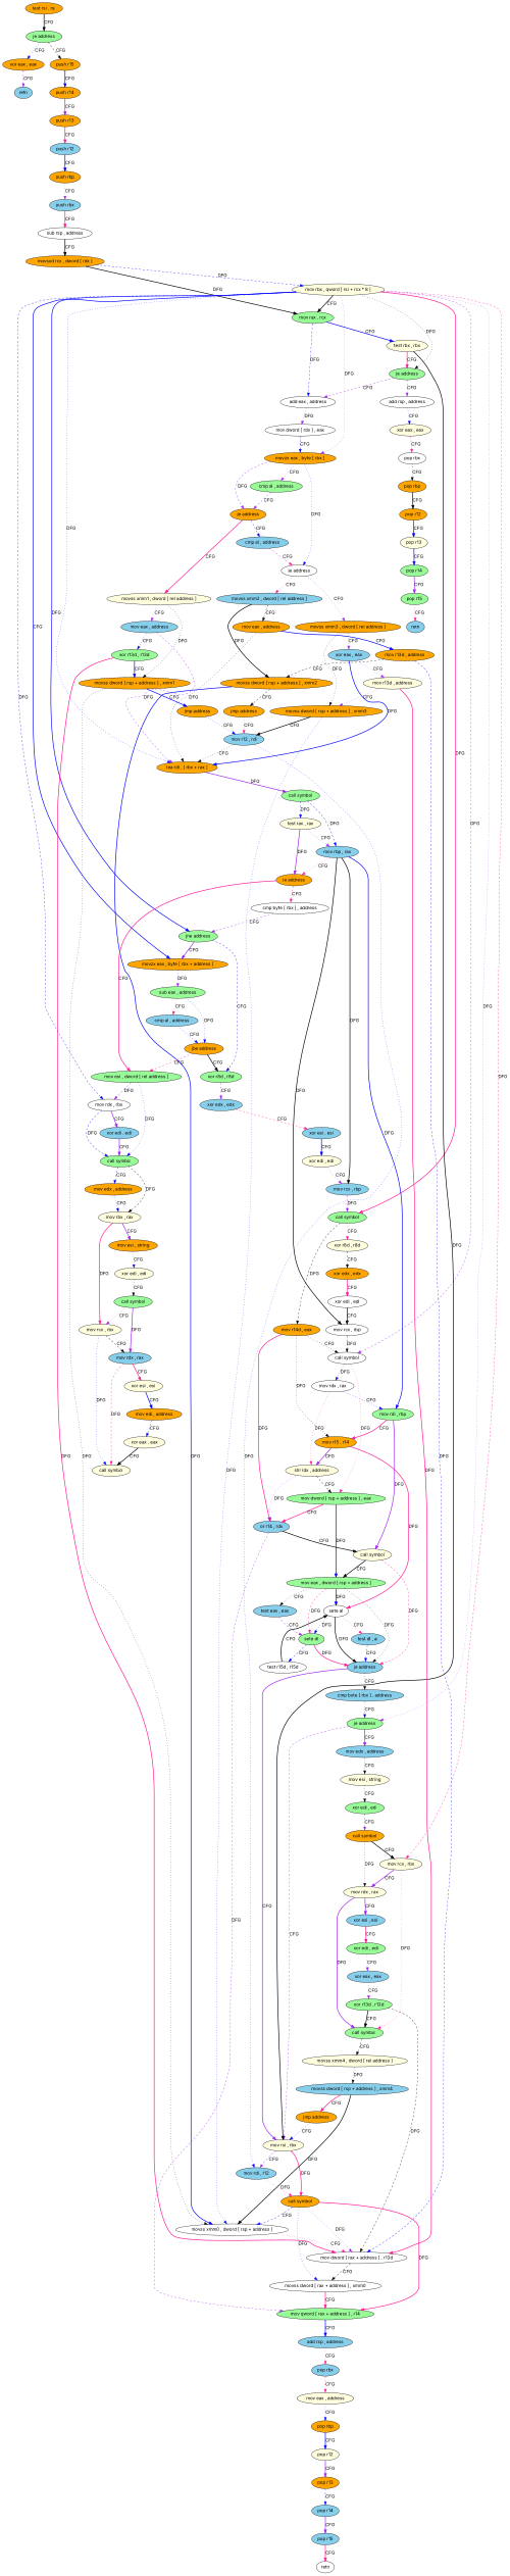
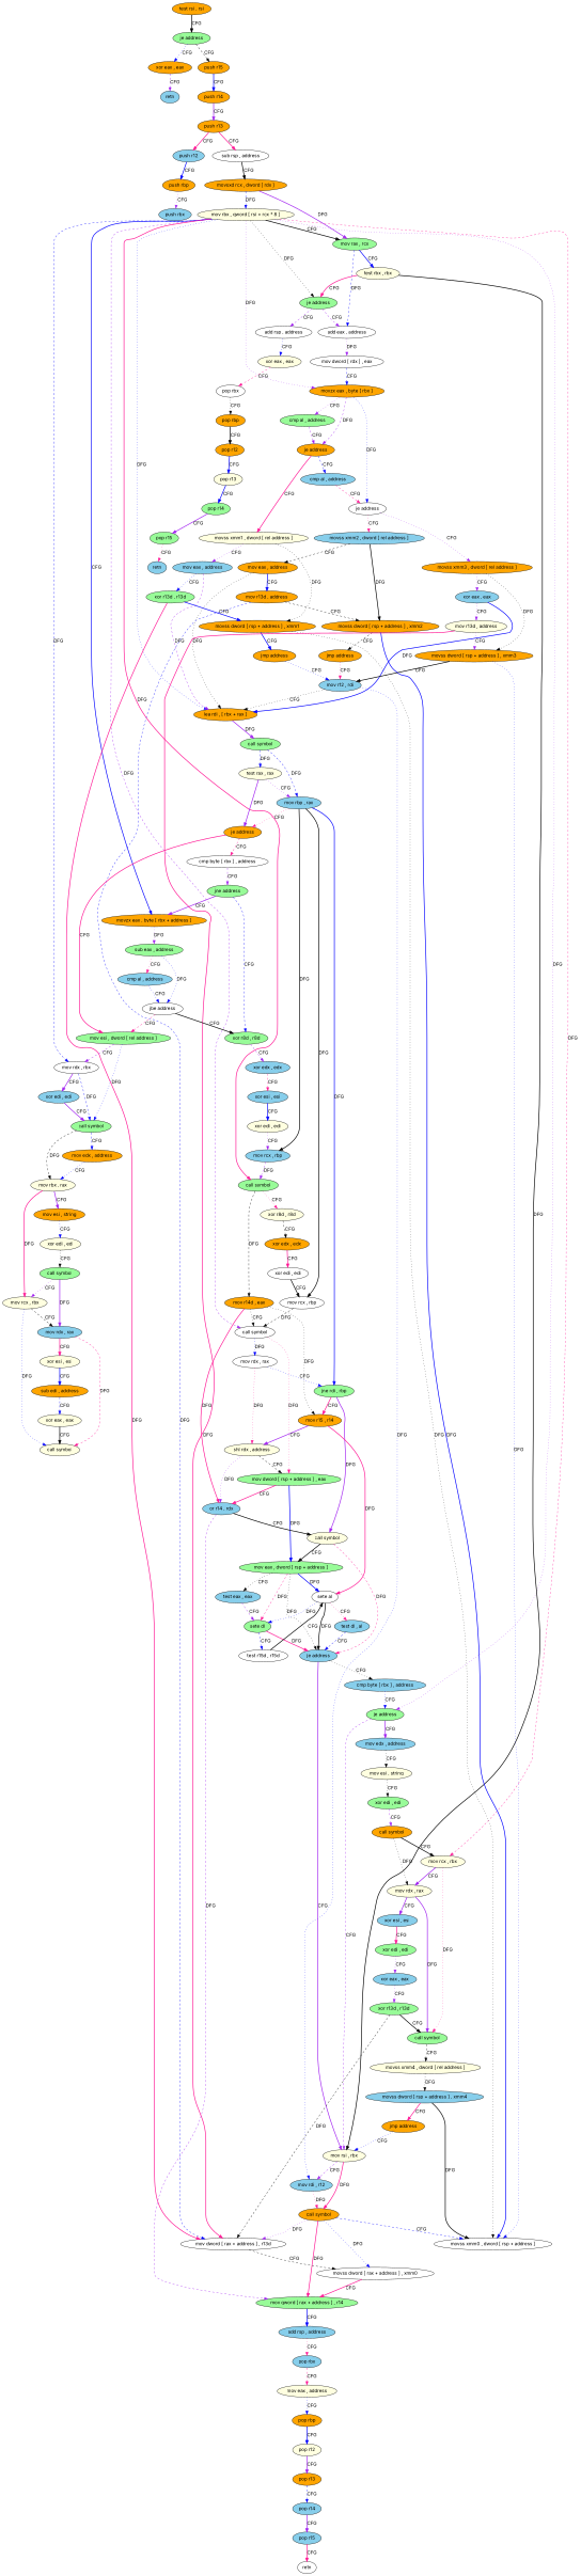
  digraph {
    fontname=Inter
    node [fillcolor=orange fontname=Inter style=filled]
    edge [color=blue fontname=Inter style=bold]
    n1 [label="test rsi , rsi"]
    n2 [fillcolor=palegreen label="je address"]
    n3 [label="xor eax , eax"]
    n4 [label="push r15"]
    n5 [fillcolor=skyblue label=retn]
    n6 [label="push r14"]
    n7 [label="push r13"]
    n8 [fillcolor=skyblue label="push r12"]
    n9 [label="push rbp"]
    n10 [fillcolor=skyblue label="push rbx"]
    n11 [fillcolor=white label="sub rsp , address"]
    n12 [label="movsxd rcx , dword [ rdx ]"]
    n13 [fillcolor=lightyellow label="mov rbx , qword [ rsi + rcx * 8 ]"]
    n14 [fillcolor=palegreen label="mov rax , rcx"]
    n15 [fillcolor=palegreen label="je address"]
    n16 [label="movzx eax , byte [ rbx ]"]
    n17 [label="lea rdi , [ rbx + rax ]"]
    n18 [fillcolor=white label="mov rdx , rbx"]
    n19 [fillcolor=palegreen label="jne address"]
    n20 [label="movzx eax , byte [ rbx + address ]"]
    n21 [fillcolor=palegreen label="call symbol"]
    n22 [fillcolor=white label="call symbol"]
    n23 [fillcolor=palegreen label="je address"]
    n24 [fillcolor=lightyellow label="mov rcx , rbx"]
    n25 [fillcolor=lightyellow label="test rbx , rbx"]
    n26 [fillcolor=white label="add eax , address"]
    n27 [fillcolor=white label="add rsp , address"]
    n28 [fillcolor=palegreen label="cmp al , address"]
    n29 [label="je address"]
    n30 [fillcolor=white label="je address"]
    n31 [fillcolor=palegreen label="call symbol"]
    n32 [fillcolor=palegreen label="call symbol"]
    n33 [fillcolor=skyblue label="xor edi , edi"]
    n34 [fillcolor=palegreen label="xor r8d , r8d"]
    n35 [fillcolor=palegreen label="sub eax , address"]
    n36 [fillcolor=lightyellow label="xor r8d , r8d"]
    n37 [label="mov r14d , eax"]
    n38 [fillcolor=white label="mov rdx , rax"]
    n39 [fillcolor=palegreen label="mov dword [ rsp + address ] , eax"]
    n40 [fillcolor=lightyellow label="mov rsi , rbx"]
    n41 [fillcolor=skyblue label="mov rdi , r12"]
    n42 [label="call symbol"]
    n43 [fillcolor=skyblue label="mov edx , address"]
    n44 [fillcolor=lightyellow label="mov rdx , rax"]
    n45 [fillcolor=palegreen label="call symbol"]
    n46 [fillcolor=white label="mov dword [ rdx ] , eax"]
    n47 [fillcolor=lightyellow label="xor eax , eax"]
    n48 [fillcolor=white label="pop rbx"]
    n49 [label="pop rbp"]
    n50 [label="pop r12"]
    n51 [fillcolor=lightyellow label="pop r13"]
    n52 [fillcolor=palegreen label="pop r14"]
    n53 [fillcolor=palegreen label="pop r15"]
    n54 [fillcolor=skyblue label=retn]
    n55 [fillcolor=lightyellow label="movss xmm1 , dword [ rel address ]"]
    n56 [fillcolor=skyblue label="cmp al , address"]
    n57 [fillcolor=skyblue label="movss xmm2 , dword [ rel address ]"]
    n58 [label="movss xmm3 , dword [ rel address ]"]
    n59 [fillcolor=skyblue label="mov eax , address"]
    n60 [label="movss dword [ rsp + address ] , xmm1"]
    n61 [fillcolor=palegreen label="xor r13d , r13d"]
    n62 [label="jmp address"]
    n63 [fillcolor=white label="movss xmm0 , dword [ rsp + address ]"]
    n64 [fillcolor=white label="mov dword [ rax + address ] , r13d"]
    n65 [fillcolor=white label="movss dword [ rax + address ] , xmm0"]
    n66 [fillcolor=skyblue label="mov r12 , rdi"]
    n67 [label="mov eax , address"]
    n68 [label="movss dword [ rsp + address ] , xmm2"]
    n69 [fillcolor=skyblue label="xor eax , eax"]
    n70 [label="movss dword [ rsp + address ] , xmm3"]
    n71 [label="mov r13d , address"]
    n72 [label="jmp address"]
    n73 [fillcolor=lightyellow label="mov r13d , address"]
    n74 [fillcolor=lightyellow label="test rax , rax"]
    n75 [fillcolor=skyblue label="mov rbp , rax"]
    n76 [label="je address"]
    n77 [fillcolor=skyblue label="mov rcx , rbp"]
    n78 [fillcolor=white label="mov rcx , rbp"]
-   n79 [fillcolor=palegreen label="mov rdi , rbp"]
+   n79 [fillcolor=palegreen label="jne rdi , rbp"]
    n80 [fillcolor=palegreen label="mov esi , dword [ rel address ]"]
    n81 [fillcolor=white label="cmp byte [ rbx ] , address"]
    n82 [label="mov r15 , r14"]
    n83 [fillcolor=lightyellow label="call symbol"]
    n84 [label="mov edx , address"]
    n85 [fillcolor=lightyellow label="mov rbx , rax"]
    n86 [label="mov esi , string"]
    n87 [fillcolor=lightyellow label="mov rcx , rbx"]
    n88 [fillcolor=lightyellow label="xor edi , edi"]
    n89 [fillcolor=skyblue label="mov rdx , rax"]
    n90 [fillcolor=lightyellow label="call symbol"]
    n91 [fillcolor=palegreen label="call symbol"]
    n92 [fillcolor=lightyellow label="xor esi , esi"]
-   n93 [label="mov edi , address"]
+   n93 [label="sub edi , address"]
    n94 [fillcolor=lightyellow label="xor eax , eax"]
    n95 [fillcolor=skyblue label="xor edx , edx"]
    n96 [fillcolor=skyblue label="xor esi , esi"]
    n97 [fillcolor=skyblue label="cmp al , address"]
-   n98 [label="jbe address"]
+   n98 [fillcolor=white label="jbe address"]
    n99 [fillcolor=lightyellow label="xor edi , edi"]
    n100 [label="xor edx , edx"]
    n101 [fillcolor=skyblue label="or r14 , rdx"]
    n102 [fillcolor=white label="xor edi , edi"]
    n103 [fillcolor=lightyellow label="shl rdx , address"]
    n104 [fillcolor=white label="sete al"]
    n105 [fillcolor=palegreen label="mov qword [ rax + address ] , r14"]
    n106 [fillcolor=palegreen label="mov eax , dword [ rsp + address ]"]
    n107 [fillcolor=skyblue label="je address"]
    n108 [fillcolor=palegreen label="sete dl"]
    n109 [fillcolor=skyblue label="test dl , al"]
    n110 [fillcolor=skyblue label="test eax , eax"]
    n111 [fillcolor=skyblue label="add rsp , address"]
    n112 [fillcolor=skyblue label="cmp byte [ rbx ] , address"]
    n113 [fillcolor=white label="test r15d , r15d"]
    n114 [fillcolor=skyblue label="pop rbx"]
    n115 [fillcolor=lightyellow label="mov eax , address"]
    n116 [label="pop rbp"]
    n117 [fillcolor=lightyellow label="pop r12"]
    n118 [label="pop r13"]
    n119 [fillcolor=skyblue label="pop r14"]
    n120 [fillcolor=skyblue label="pop r15"]
    n121 [fillcolor=white label=retn]
    n122 [fillcolor=lightyellow label="mov esi , string"]
    n123 [fillcolor=palegreen label="xor edi , edi"]
    n124 [label="call symbol"]
    n125 [fillcolor=skyblue label="xor esi , esi"]
    n126 [fillcolor=lightyellow label="movss xmm4 , dword [ rel address ]"]
    n127 [fillcolor=palegreen label="xor edi , edi"]
    n128 [fillcolor=skyblue label="xor eax , eax"]
    n129 [fillcolor=palegreen label="xor r13d , r13d"]
    n130 [fillcolor=skyblue label="movss dword [ rsp + address ] , xmm4"]
    n131 [label="jmp address"]
    n1 -> n2 [color=black label=CFG]
    n2 -> n3 [label=CFG style=dotted]
    n2 -> n4 [color=black label=CFG style=dashed]
    n3 -> n5 [color=purple label=CFG style=dashed]
    n4 -> n6 [label=CFG]
    n6 -> n7 [color=purple label=CFG]
    n7 -> n8 [color=deeppink label=CFG]
    n8 -> n9 [label=CFG]
    n9 -> n10 [color=purple label=CFG style=dotted]
-   n10 -> n11 [color=deeppink label=CFG]
+   n7 -> n11 [color=deeppink label=CFG]
    n11 -> n12 [color=black label=CFG]
    n12 -> n13 [label=DFG style=dashed]
-   n12 -> n14 [color=black label=DFG]
+   n12 -> n14 [color=purple label=DFG]
    n13 -> n14 [color=black label=CFG]
    n13 -> n15 [color=black label=DFG style=dotted]
    n13 -> n16 [color=purple label=DFG style=dotted]
    n13 -> n17 [label=DFG style=dotted]
    n13 -> n18 [label=DFG style=dashed]
-   n13 -> n19 [label=DFG]
    n13 -> n20 [label=CFG]
    n13 -> n21 [color=deeppink label=DFG]
    n13 -> n22 [color=purple label=DFG style=dashed]
    n13 -> n23 [color=purple label=DFG style=dotted]
    n13 -> n24 [color=deeppink label=DFG style=dashed]
    n14 -> n25 [label=CFG]
    n14 -> n26 [label=DFG style=dashed]
    n15 -> n26 [color=purple label=CFG style=dashed]
    n15 -> n27 [color=purple label=CFG style=dashed]
    n16 -> n28 [color=purple label=CFG style=dotted]
    n16 -> n29 [color=purple label=DFG style=dashed]
    n16 -> n30 [label=DFG style=dotted]
    n17 -> n31 [color=purple label=DFG]
    n18 -> n32 [label=DFG style=dashed]
    n18 -> n33 [color=purple label=CFG]
    n19 -> n20 [color=purple label=CFG]
    n19 -> n34 [label=CFG style=dashed]
    n20 -> n35 [color=purple label=DFG style=dotted]
    n21 -> n36 [color=deeppink label=CFG style=dotted]
    n21 -> n37 [color=black label=DFG style=dashed]
    n22 -> n38 [label=DFG style=dotted]
    n22 -> n39 [color=deeppink label=DFG style=dotted]
    n23 -> n40 [color=purple label=CFG style=dashed]
    n23 -> n43 [color=purple label=CFG]
    n24 -> n44 [color=purple label=CFG]
    n24 -> n45 [color=deeppink label=DFG style=dotted]
    n25 -> n15 [color=deeppink label=CFG]
    n25 -> n40 [color=black label=DFG]
    n26 -> n46 [color=purple label=DFG style=dotted]
    n27 -> n47 [label=CFG style=dotted]
    n28 -> n29 [color=purple label=CFG style=dashed]
    n29 -> n55 [color=deeppink label=CFG]
    n29 -> n56 [label=CFG style=dashed]
    n30 -> n57 [color=deeppink label=CFG style=dotted]
    n30 -> n58 [color=purple label=CFG style=dotted]
    n31 -> n74 [label=DFG style=dashed]
    n31 -> n75 [label=DFG style=dashed]
    n32 -> n84 [label=CFG style=dashed]
    n32 -> n85 [color=black label=DFG style=dashed]
    n33 -> n32 [color=purple label=CFG]
    n34 -> n95 [color=purple label=CFG style=dashed]
    n35 -> n97 [color=deeppink label=CFG style=dotted]
    n35 -> n98 [label=DFG style=dotted]
    n36 -> n100 [color=black label=CFG style=dashed]
    n37 -> n22 [color=black label=CFG style=dotted]
    n37 -> n82 [color=black label=DFG style=dotted]
    n37 -> n101 [color=deeppink label=DFG]
    n38 -> n79 [label=CFG style=dotted]
    n38 -> n103 [color=deeppink label=DFG style=dotted]
    n39 -> n101 [color=deeppink label=CFG]
    n39 -> n106 [label=DFG]
    n40 -> n41 [color=purple label=CFG style=dashed]
    n40 -> n42 [color=deeppink label=DFG]
    n41 -> n42 [color=deeppink label=DFG style=dotted]
    n42 -> n63 [label=CFG style=dashed]
    n42 -> n64 [color=purple label=DFG style=dotted]
    n42 -> n65 [label=DFG style=dotted]
    n42 -> n105 [color=deeppink label=DFG]
    n43 -> n122 [color=black label=CFG style=dotted]
    n44 -> n45 [color=purple label=DFG]
    n44 -> n125 [color=purple label=CFG]
    n45 -> n126 [color=black label=CFG style=dashed]
    n46 -> n16 [label=CFG style=dashed]
    n47 -> n48 [color=deeppink label=CFG style=dashed]
    n48 -> n49 [color=black label=CFG style=dotted]
    n49 -> n50 [color=black label=CFG]
    n50 -> n51 [label=CFG]
    n51 -> n52 [label=CFG]
    n52 -> n53 [color=purple label=CFG]
    n53 -> n54 [color=deeppink label=CFG style=dotted]
    n55 -> n59 [color=purple label=CFG style=dotted]
    n55 -> n60 [color=black label=DFG style=dotted]
    n56 -> n30 [color=deeppink label=CFG style=dashed]
    n57 -> n67 [color=black label=CFG style=dashed]
    n57 -> n68 [color=black label=DFG]
    n58 -> n69 [color=purple label=CFG style=dotted]
    n58 -> n70 [color=black label=DFG style=dotted]
    n59 -> n17 [color=purple label=DFG style=dashed]
    n59 -> n61 [label=CFG style=dotted]
    n60 -> n62 [label=CFG]
    n60 -> n63 [color=black label=DFG style=dotted]
    n61 -> n60 [label=CFG]
    n61 -> n64 [color=deeppink label=DFG]
    n62 -> n66 [label=CFG style=dotted]
-   n63 -> n64 [color=deeppink label=CFG style=dotted]
    n64 -> n65 [color=black label=CFG style=dashed]
    n65 -> n105 [color=deeppink label=CFG]
    n66 -> n17 [color=black label=CFG style=dotted]
    n66 -> n41 [label=DFG style=dotted]
    n67 -> n17 [color=black label=DFG style=dotted]
    n67 -> n71 [label=CFG]
    n68 -> n63 [label=DFG]
    n68 -> n72 [color=black label=CFG style=dashed]
    n69 -> n17 [label=DFG]
    n69 -> n73 [color=purple label=CFG style=dotted]
    n70 -> n63 [label=DFG style=dotted]
    n70 -> n66 [color=black label=CFG]
    n71 -> n64 [label=DFG style=dashed]
    n71 -> n68 [color=black label=CFG style=dashed]
    n72 -> n66 [color=deeppink label=CFG style=dotted]
    n73 -> n64 [color=deeppink label=DFG]
    n73 -> n70 [color=purple label=CFG style=dotted]
    n74 -> n75 [color=purple label=CFG style=dotted]
    n74 -> n76 [color=purple label=DFG]
    n75 -> n76 [color=deeppink label=CFG style=dotted]
    n75 -> n77 [color=black label=DFG]
    n75 -> n78 [color=black label=DFG]
    n75 -> n79 [label=DFG]
    n76 -> n80 [color=deeppink label=CFG]
    n76 -> n81 [color=deeppink label=CFG style=dashed]
    n77 -> n21 [color=purple label=DFG style=dashed]
    n78 -> n22 [color=black label=DFG style=dashed]
    n79 -> n82 [color=deeppink label=CFG]
    n79 -> n83 [color=purple label=DFG]
-   n80 -> n18 [color=purple label=DFG style=dashed]
+   n80 -> n18 [color=purple label=CFG style=dashed]
    n80 -> n32 [label=DFG style=dotted]
    n81 -> n19 [color=purple label=CFG style=dashed]
    n82 -> n103 [color=purple label=CFG]
    n82 -> n104 [color=deeppink label=DFG]
    n83 -> n106 [color=black label=CFG]
    n83 -> n107 [color=deeppink label=DFG style=dashed]
    n84 -> n85 [label=CFG style=dotted]
    n85 -> n86 [color=purple label=CFG]
    n85 -> n87 [color=deeppink label=DFG]
    n86 -> n88 [label=CFG style=dotted]
    n87 -> n89 [color=black label=CFG style=dashed]
    n87 -> n90 [label=DFG style=dotted]
    n88 -> n91 [color=black label=CFG style=dotted]
    n89 -> n90 [color=deeppink label=DFG style=dashed]
    n89 -> n92 [color=deeppink label=CFG]
    n91 -> n87 [color=purple label=CFG style=dotted]
    n91 -> n89 [color=purple label=DFG]
    n92 -> n93 [label=CFG]
    n93 -> n94 [label=CFG style=dashed]
    n94 -> n90 [color=black label=CFG]
    n95 -> n96 [color=deeppink label=CFG style=dashed]
    n96 -> n99 [label=CFG]
    n97 -> n98 [label=CFG style=dotted]
    n98 -> n34 [color=black label=CFG]
    n98 -> n80 [color=deeppink label=CFG style=dashed]
    n99 -> n77 [color=purple label=CFG style=dotted]
    n100 -> n102 [color=deeppink label=CFG]
    n101 -> n83 [color=black label=CFG]
    n101 -> n105 [color=purple label=DFG style=dashed]
    n102 -> n78 [color=black label=CFG]
    n103 -> n39 [color=black label=CFG style=dashed]
    n103 -> n101 [color=purple label=DFG style=dotted]
    n104 -> n107 [color=black label=DFG]
    n104 -> n108 [label=DFG style=dotted]
    n104 -> n109 [color=deeppink label=CFG style=dotted]
    n105 -> n111 [label=CFG]
    n106 -> n104 [label=DFG]
    n106 -> n107 [color=black label=DFG style=dotted]
    n106 -> n108 [color=deeppink label=DFG style=dashed]
    n106 -> n110 [color=black label=CFG style=dotted]
    n107 -> n40 [color=purple label=CFG]
    n107 -> n112 [color=black label=CFG style=dotted]
    n108 -> n107 [color=deeppink label=DFG]
    n108 -> n113 [label=CFG style=dashed]
    n109 -> n107 [label=CFG style=dashed]
    n110 -> n108 [color=purple label=CFG style=dashed]
    n111 -> n114 [color=deeppink label=CFG style=dotted]
    n112 -> n23 [label=CFG style=dotted]
    n113 -> n104 [color=black label=CFG]
    n114 -> n115 [color=deeppink label=CFG style=dashed]
    n115 -> n116 [label=CFG style=dotted]
    n116 -> n117 [label=CFG]
    n117 -> n118 [color=purple label=CFG]
    n118 -> n119 [label=CFG style=dashed]
    n119 -> n120 [color=purple label=CFG]
    n120 -> n121 [color=deeppink label=CFG]
    n122 -> n123 [color=black label=CFG style=dotted]
    n123 -> n124 [color=purple label=CFG style=dashed]
    n124 -> n24 [color=black label=CFG]
    n124 -> n44 [color=black label=DFG style=dotted]
    n125 -> n127 [color=deeppink label=CFG]
    n126 -> n130 [color=black label=DFG style=dotted]
    n127 -> n128 [color=purple label=CFG style=dotted]
    n128 -> n129 [color=purple label=CFG style=dotted]
    n129 -> n45 [color=black label=CFG]
    n129 -> n64 [color=black label=DFG style=dashed]
    n130 -> n63 [color=black label=DFG]
    n130 -> n131 [color=deeppink label=CFG]
    n131 -> n40 [label=CFG style=dotted]
  }
